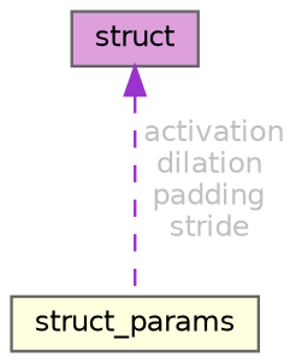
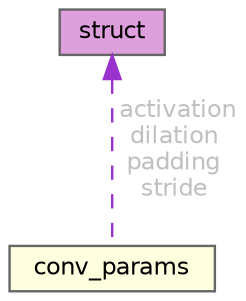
  digraph {
    node [color=gray40 fontname=Helvetica fontsize=10 shape=box style=filled]
-   n1 [fillcolor=lightyellow fontcolor=black height=0.2 label=struct_params width=0.4]
+   n1 [fillcolor=lightyellow fontcolor=black height=0.2 label=conv_params width=0.4]
    n2 [fillcolor=plum height=0.2 label=struct width=0.4]
    n2 -> n1 [color=darkorchid3 dir=back fontcolor=grey fontname=Helvetica fontsize=10 label=" activation\ndilation\npadding\nstride" labelfontname=Helvetica labelfontsize=10 style=dashed]
  }
